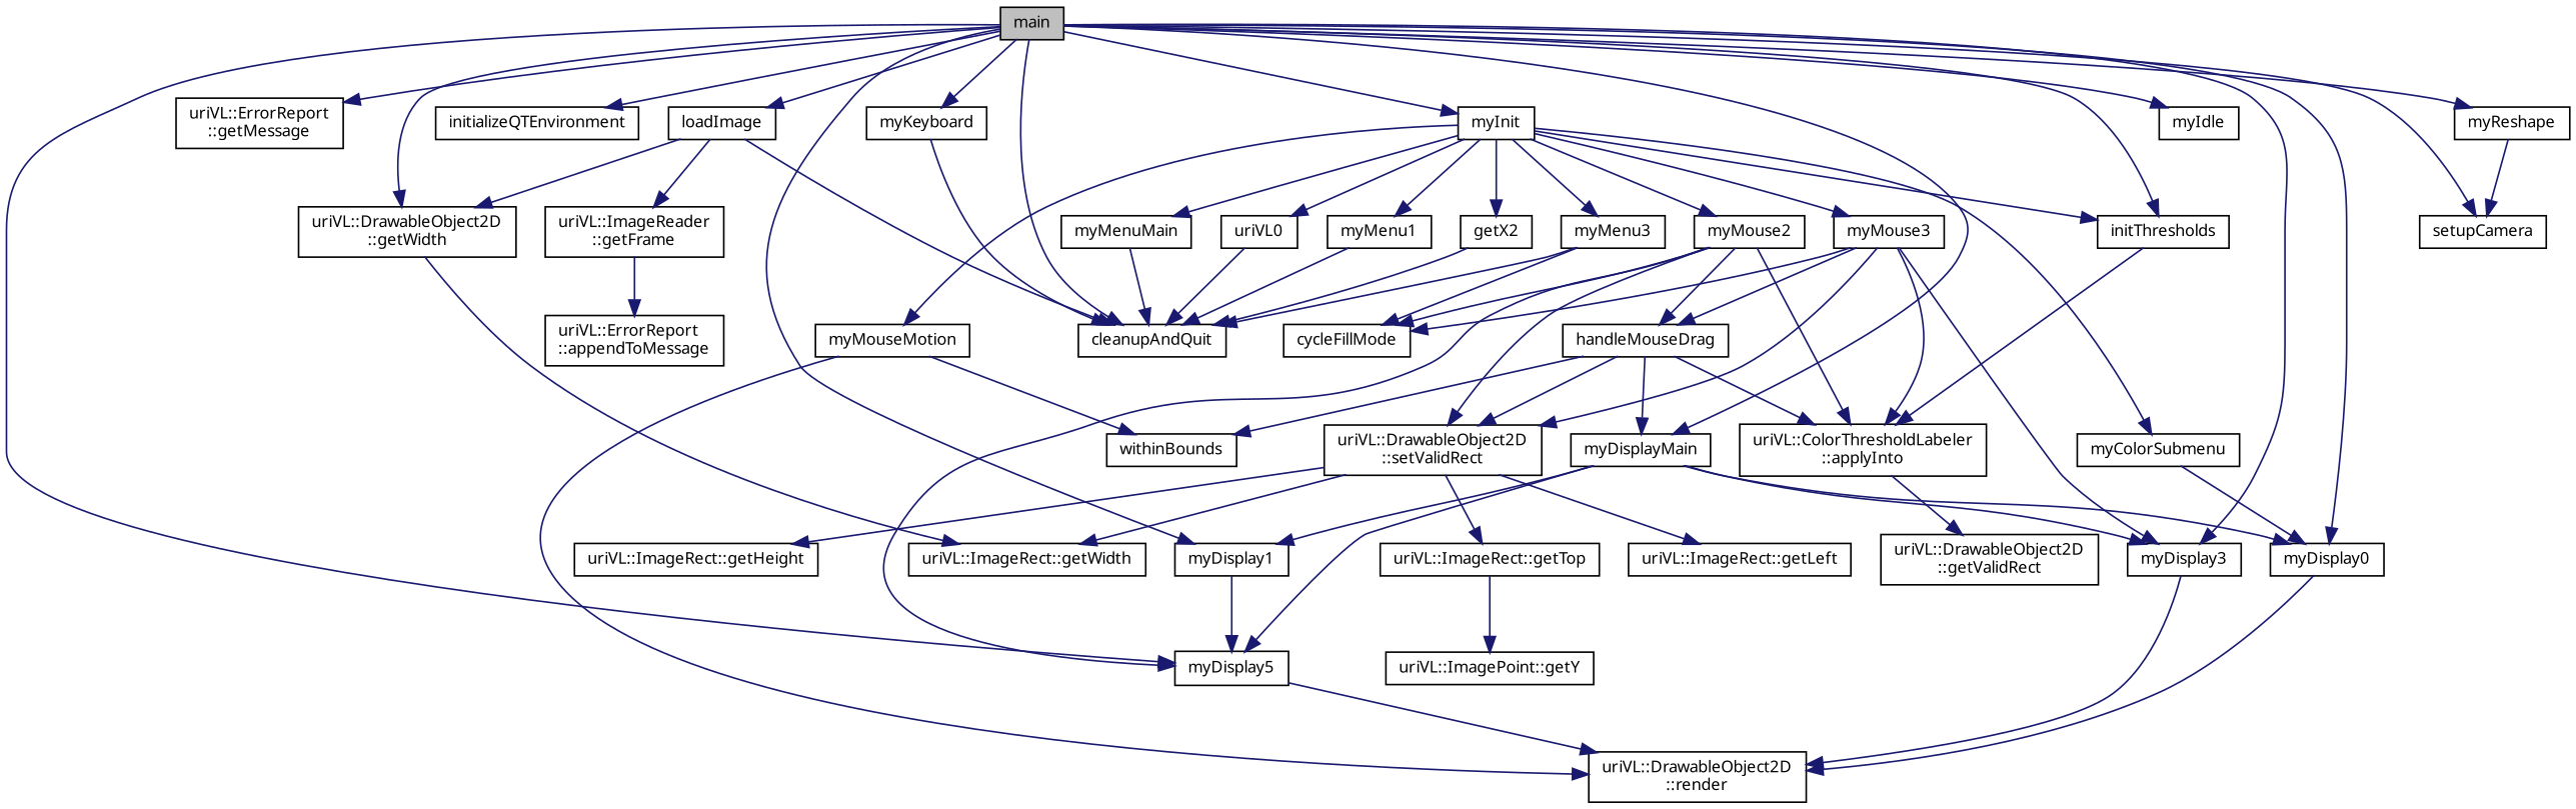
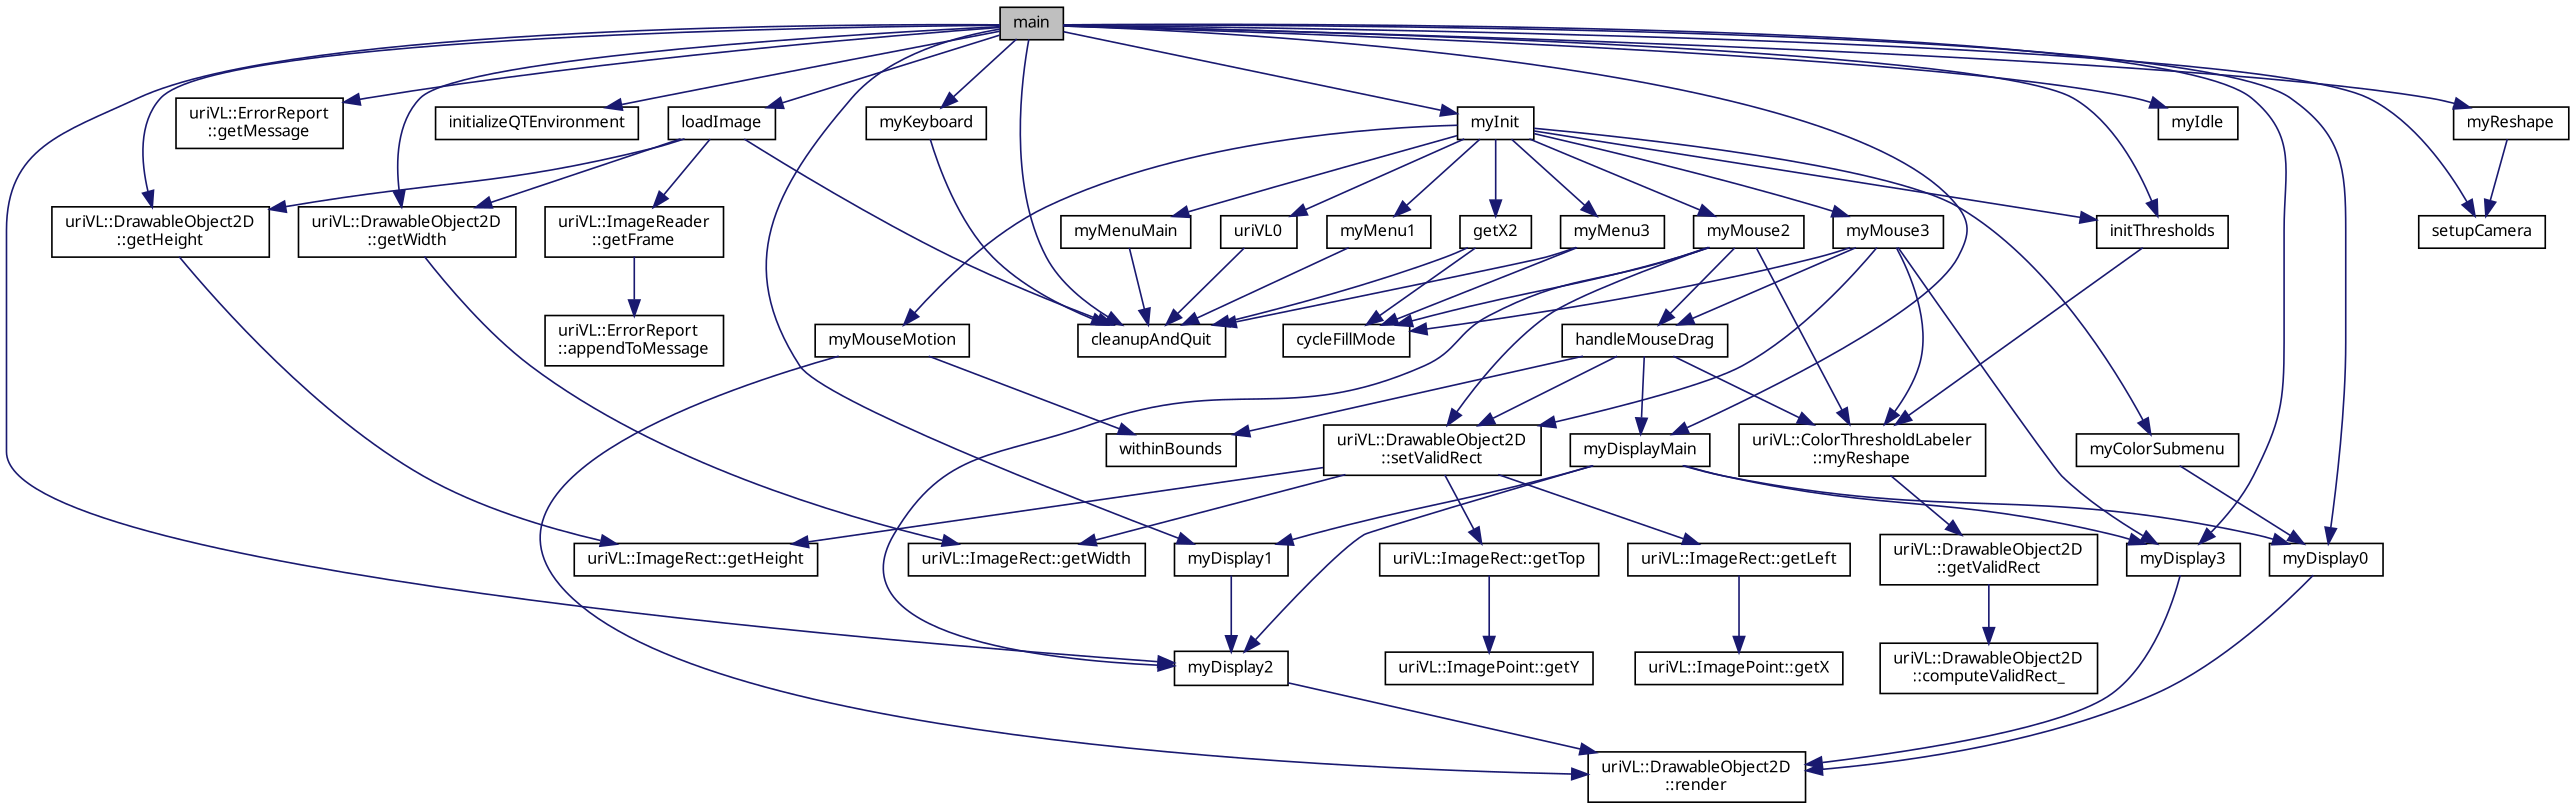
  digraph {
    fontname="Noto Sans"
    rankdir=TB
    node [color=black fillcolor=white fontname="Noto Sans" fontsize=10 shape=record style=filled]
    edge [color=midnightblue fontname="Noto Sans" fontsize=10 labelfontname=Helvetica labelfontsize=10 style=solid]
    n1 [fillcolor=grey75 fontcolor=black height=0.2 label=main width=0.4]
    n2 [height=0.2 label=cleanupAndQuit width=0.4]
+   n3 [height=0.2 label="uriVL::DrawableObject2D\l::getHeight" width=0.4]
    n4 [height=0.2 label="uriVL::ErrorReport\l::getMessage" width=0.4]
    n5 [height=0.2 label="uriVL::DrawableObject2D\l::getWidth" width=0.4]
    n6 [height=0.2 label=initializeQTEnvironment width=0.4]
    n7 [height=0.2 label=initThresholds width=0.4]
    n8 [height=0.2 label=loadImage width=0.4]
    n9 [height=0.2 label=myDisplay0 width=0.4]
    n10 [height=0.2 label=myDisplay1 width=0.4]
-   n11 [height=0.2 label=myDisplay5 width=0.4]
+   n11 [height=0.2 label=myDisplay2 width=0.4]
    n12 [height=0.2 label=myDisplay3 width=0.4]
    n13 [height=0.2 label=myDisplayMain width=0.4]
    n14 [height=0.2 label=myIdle width=0.4]
    n15 [height=0.2 label=myInit width=0.4]
    n16 [height=0.2 label=myKeyboard width=0.4]
    n17 [height=0.2 label=myReshape width=0.4]
    n18 [height=0.2 label=setupCamera width=0.4]
    n19 [height=0.2 label="uriVL::ImageRect::getHeight" width=0.4]
    n20 [height=0.2 label="uriVL::ImageRect::getWidth" width=0.4]
-   n21 [height=0.2 label="uriVL::ColorThresholdLabeler\l::applyInto" width=0.4]
+   n21 [height=0.2 label="uriVL::ColorThresholdLabeler\l::myReshape" width=0.4]
    n22 [height=0.2 label="uriVL::ImageReader\l::getFrame" width=0.4]
    n23 [height=0.2 label="uriVL::DrawableObject2D\l::render" width=0.4]
    n24 [height=0.2 label=myColorSubmenu width=0.4]
    n25 [height=0.2 label=myMenuMain width=0.4]
    n26 [height=0.2 label=uriVL0 width=0.4]
    n27 [height=0.2 label=myMenu1 width=0.4]
    n28 [height=0.2 label=myMouseMotion width=0.4]
    n29 [height=0.2 label=getX2 width=0.4]
    n30 [height=0.2 label=myMouse2 width=0.4]
    n31 [height=0.2 label=myMenu3 width=0.4]
    n32 [height=0.2 label=myMouse3 width=0.4]
    n33 [height=0.2 label="uriVL::DrawableObject2D\l::getValidRect" width=0.4]
+   n34 [height=0.2 label="uriVL::DrawableObject2D\l::computeValidRect_" width=0.4]
    n35 [height=0.2 label="uriVL::ErrorReport\l::appendToMessage" width=0.4]
    n36 [height=0.2 label=withinBounds width=0.4]
    n37 [height=0.2 label=cycleFillMode width=0.4]
    n38 [height=0.2 label="uriVL::DrawableObject2D\l::setValidRect" width=0.4]
    n39 [height=0.2 label=handleMouseDrag width=0.4]
    n40 [height=0.2 label="uriVL::ImageRect::getLeft" width=0.4]
    n41 [height=0.2 label="uriVL::ImageRect::getTop" width=0.4]
+   n42 [height=0.2 label="uriVL::ImagePoint::getX" width=0.4]
    n43 [height=0.2 label="uriVL::ImagePoint::getY" width=0.4]
    n1 -> n2
+   n1 -> n3
    n1 -> n4
    n1 -> n5
    n1 -> n6
    n1 -> n7
    n1 -> n8
    n1 -> n9
    n1 -> n10
    n1 -> n11
    n1 -> n12
    n1 -> n13
    n1 -> n14
    n1 -> n15
    n1 -> n16
    n1 -> n17
    n1 -> n18
+   n3 -> n19
    n5 -> n20
    n7 -> n21
    n8 -> n2
+   n8 -> n3
    n8 -> n5
    n8 -> n22
    n9 -> n23
    n10 -> n11
    n11 -> n23
    n12 -> n23
    n13 -> n9
    n13 -> n10
    n13 -> n11
    n13 -> n12
    n15 -> n7
    n15 -> n24
    n15 -> n25
    n15 -> n26
    n15 -> n27
    n15 -> n28
    n15 -> n29
    n15 -> n30
    n15 -> n31
    n15 -> n32
    n16 -> n2
    n17 -> n18
    n21 -> n33
    n22 -> n35
    n24 -> n9
    n25 -> n2
    n26 -> n2
    n27 -> n2
    n28 -> n23
    n28 -> n36
    n29 -> n2
+   n29 -> n37
    n30 -> n11
    n30 -> n21
    n30 -> n37
    n30 -> n38
    n30 -> n39
    n31 -> n2
    n31 -> n37
    n32 -> n12
    n32 -> n21
    n32 -> n37
    n32 -> n38
    n32 -> n39
+   n33 -> n34
    n38 -> n19
    n38 -> n20
    n38 -> n40
    n38 -> n41
    n39 -> n13
    n39 -> n21
    n39 -> n36
    n39 -> n38
+   n40 -> n42
    n41 -> n43
  }
